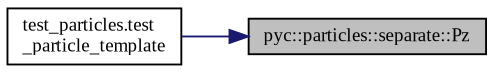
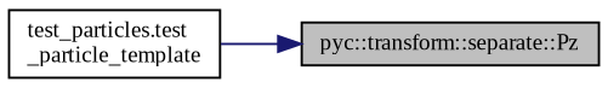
  digraph {
    rankdir=RL
    fontname="Liberation Serif"
    node [color=black fontname="Liberation Serif" fontsize=10 shape=record style=filled]
-   n1 [fillcolor=grey75 fontcolor=black height=0.2 label="pyc::particles::separate::Pz" width=0.4]
+   n1 [fillcolor=grey75 fontcolor=black height=0.2 label="pyc::transform::separate::Pz" width=0.4]
    n2 [fillcolor=white height=0.2 label="test_particles.test\l_particle_template" width=0.4]
    n1 -> n2 [color=midnightblue dir=back fontname="Liberation Serif" fontsize=10 labelfontname=Helvetica labelfontsize=10 style=solid]
  }
